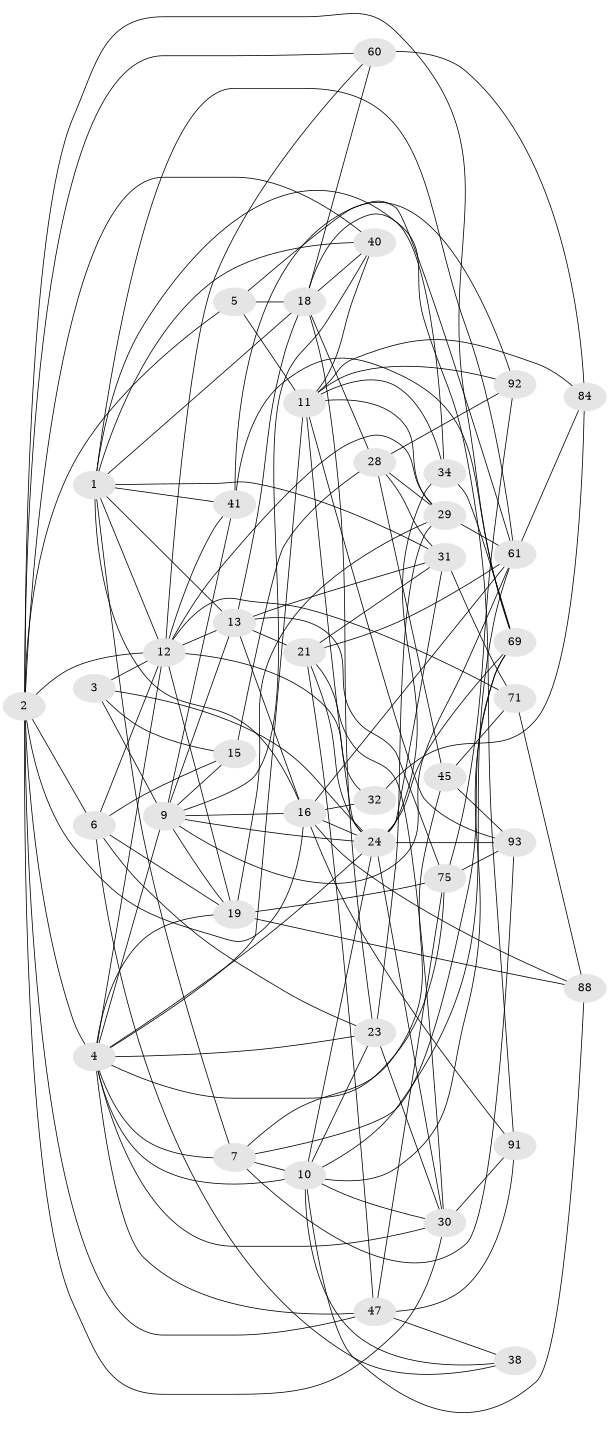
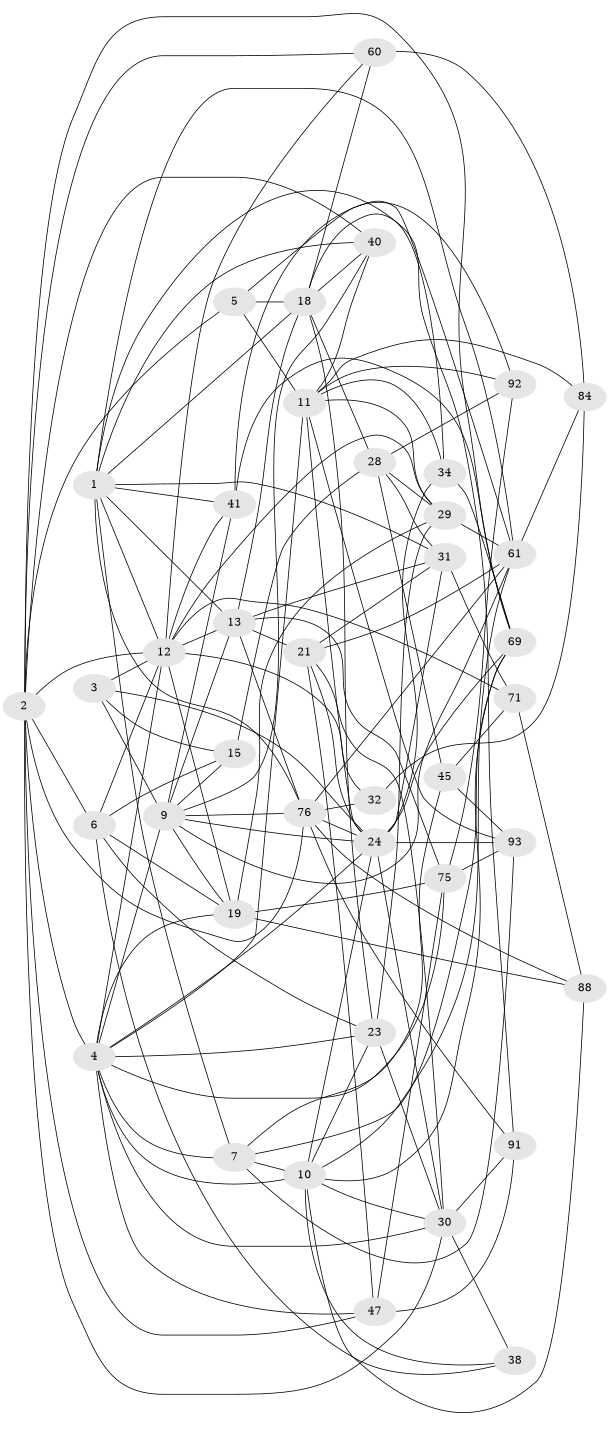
  graph {
    rankdir=LR
    node [color=gray90 style=filled]
    1 [super="+22+70+46"]
    7 [super="+8"]
    12 [super="+17+35"]
    13 [super="+85+59"]
-   16 [super="+94+55"]
+   16 [super="+94+55" label=76]
    18 [super="+43+79"]
    31 [super="+32"]
    34 [super="+72"]
    40 [super="+63+44"]
    41 [super="+87"]
    61 [super="+86+80"]
    69 [super="+81"]
    10 [super="+95+77+20"]
    45
    93
    60
    19 [super="+68+36+48"]
    29 [super="+64"]
    n19 [label=32]
    71
    75 [super="+100"]
    21 [super="+83"]
    24 [super="+74+66+56+52"]
    88
    91
    23 [super="+49"]
    28 [super="+82"]
    92
    84
    2 [super="+54+76"]
    4 [super="+25"]
    5
    6 [super="+37"]
    30 [super="+50+65"]
    47 [super="+53"]
    9 [super="+58+51"]
    11 [super="+14+57"]
    15
    38
    3 [super="+27"]
    1 -- 7
    1 -- 12
    1 -- 13
    1 -- 16
    1 -- 18
    1 -- 31
    1 -- 34
    1 -- 40
    1 -- 41
    1 -- 61
    7 -- 69
    7 -- 10
    7 -- 45
    7 -- 93
    12 -- 13
    12 -- 41
    12 -- 60
    12 -- 19
    12 -- 29
    12 -- n19 [weight=2]
    12 -- 71
    13 -- 16
    13 -- 18
    13 -- 31
    13 -- 75
    13 -- 21
    16 -- 61
    16 -- n19
    16 -- 24 [weight=2]
    16 -- 88
    16 -- 91
    18 -- 40
    18 -- 60
    18 -- 91
    18 -- 23
    18 -- 28
    31 -- 71
    34 -- 69
    41 -- 69
    41 -- 92
    61 -- 84
    10 -- 61
    10 -- 69
    10 -- 24 [weight=2]
    10 -- 88
    10 -- 23
    10 -- 30
    10 -- 38
    45 -- 93
    45 -- 71
    60 -- 84
    19 -- 29
    19 -- 75
    19 -- 88
    29 -- 61
    n19 -- 84
    71 -- 88
    75 -- 93
    75 -- 92
    21 -- 31
    21 -- 61
    21 -- 24
    21 -- 30
    21 -- 47
    24 -- 31
    24 -- 34 [weight=2]
    24 -- 69
    24 -- 93
    24 -- 30
    23 -- 29
    23 -- 30
    28 -- 31
    28 -- 45
    28 -- 29
    28 -- 92
    2 -- 12
    2 -- 16
    2 -- 40
    2 -- 69
    2 -- 60
    2 -- 4
    2 -- 5
    2 -- 6
    2 -- 30
    2 -- 47
    4 -- 7
    4 -- 12
    4 -- 10
    4 -- 19
    4 -- 75
    4 -- 24
    4 -- 23
    4 -- 30
    4 -- 47
    4 -- 9
    4 -- 11
    5 -- 18
    5 -- 61
    5 -- 11
    6 -- 12
    6 -- 19
    6 -- 23
    6 -- 15
    6 -- 38
    30 -- 91
-   47 -- 38
+   30 -- 38
    47 -- 75
    47 -- 91
    9 -- 13
    9 -- 16
    9 -- 40
    9 -- 41 [weight=2]
    9 -- 61
    9 -- 19 [weight=2]
    9 -- 24
    9 -- 15
    11 -- 34
    11 -- 40 [weight=2]
    11 -- 93
    11 -- 29
    11 -- 24
    11 -- 92
    11 -- 84
    15 -- 28
    3 -- 12 [weight=2]
    3 -- 24 [weight=2]
    3 -- 9
    3 -- 15
  }
